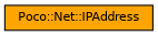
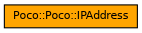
  digraph {
    rankdir=LR
-   n1 [color=black fillcolor=orange fontname=Helvetica fontsize=10 height=0.2 label="Poco::Net::IPAddress" shape=record style=filled width=0.4]
+   n1 [color=black fillcolor=orange fontname=Helvetica fontsize=10 height=0.2 label="Poco::Poco::IPAddress" shape=record style=filled width=0.4]
  }
